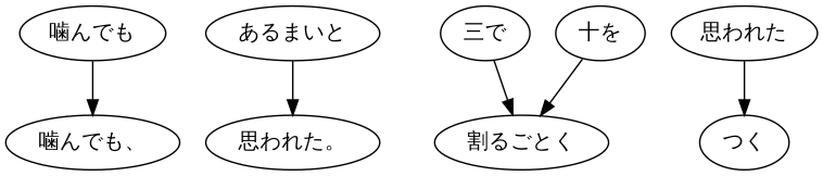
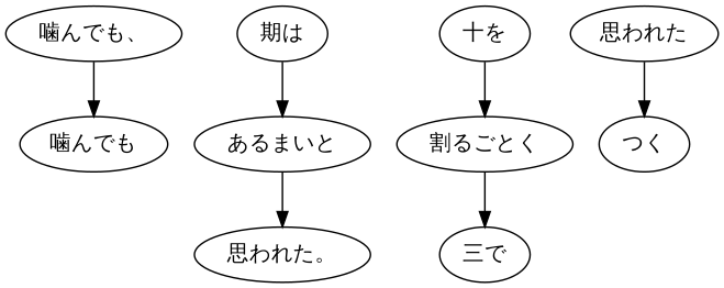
  digraph {
    n1 [label="噛んでも"]
    n2 [label="噛んでも、"]
    n3 [label="あるまいと"]
    n4 [label="思われた。"]
    n5 [label="三で"]
    n6 [label="割るごとく"]
    n7 [label="十を"]
    n8 [label="つく"]
    n9 [label="思われた"]
-   n1 -> n2
+   n10 [label="期は"]
+   n2 -> n1
    n3 -> n4
-   n5 -> n6
+   n6 -> n5
    n7 -> n6
    n9 -> n8
+   n10 -> n3
  }
